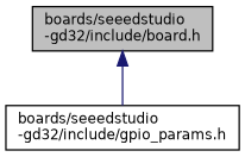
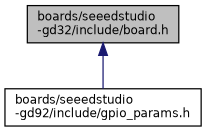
  digraph {
    node [color=black fontname=Helvetica fontsize=10 shape=record style=filled]
    n1 [fillcolor=grey75 fontcolor=black height=0.2 label="boards/seeedstudio\l-gd32/include/board.h" width=0.4]
-   n2 [fillcolor=white height=0.2 label="boards/seeedstudio\l-gd32/include/gpio_params.h" width=0.4]
+   n2 [fillcolor=white height=0.2 label="boards/seeedstudio\l-gd92/include/gpio_params.h" width=0.4]
    n1 -> n2 [color=midnightblue dir=back fontname=Helvetica fontsize=10 labelfontname=Helvetica labelfontsize=10 style=solid]
  }
